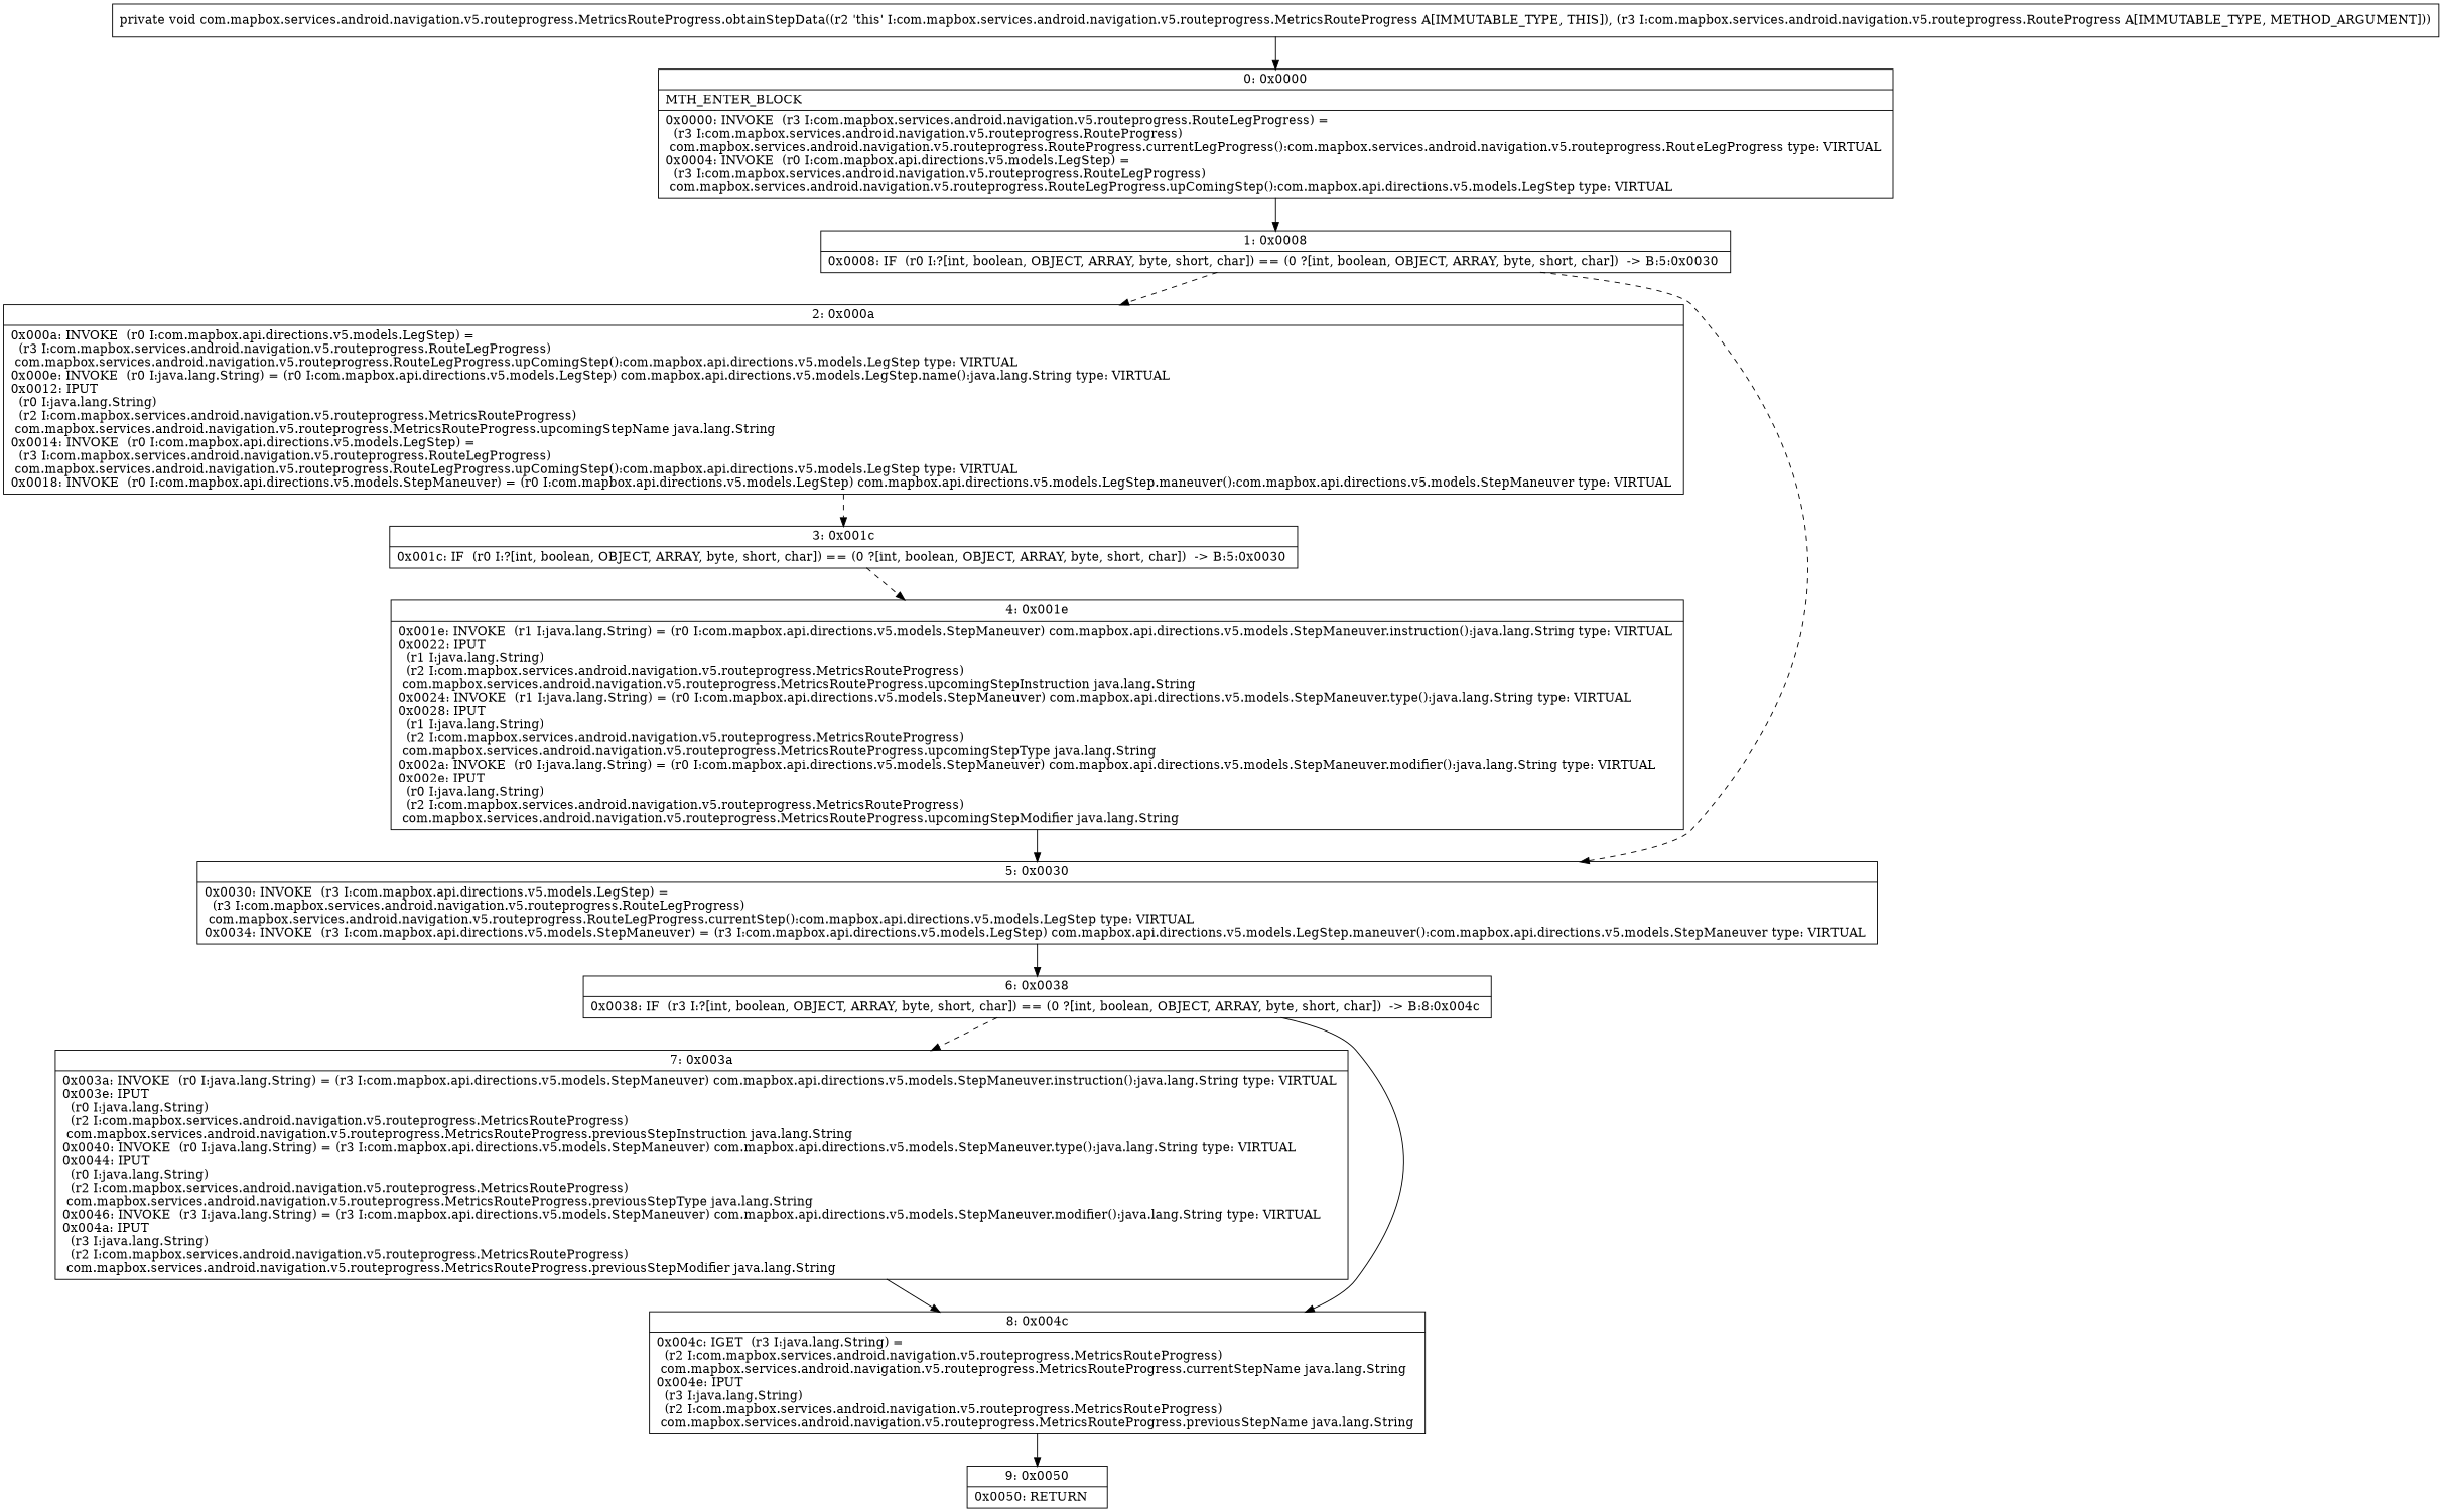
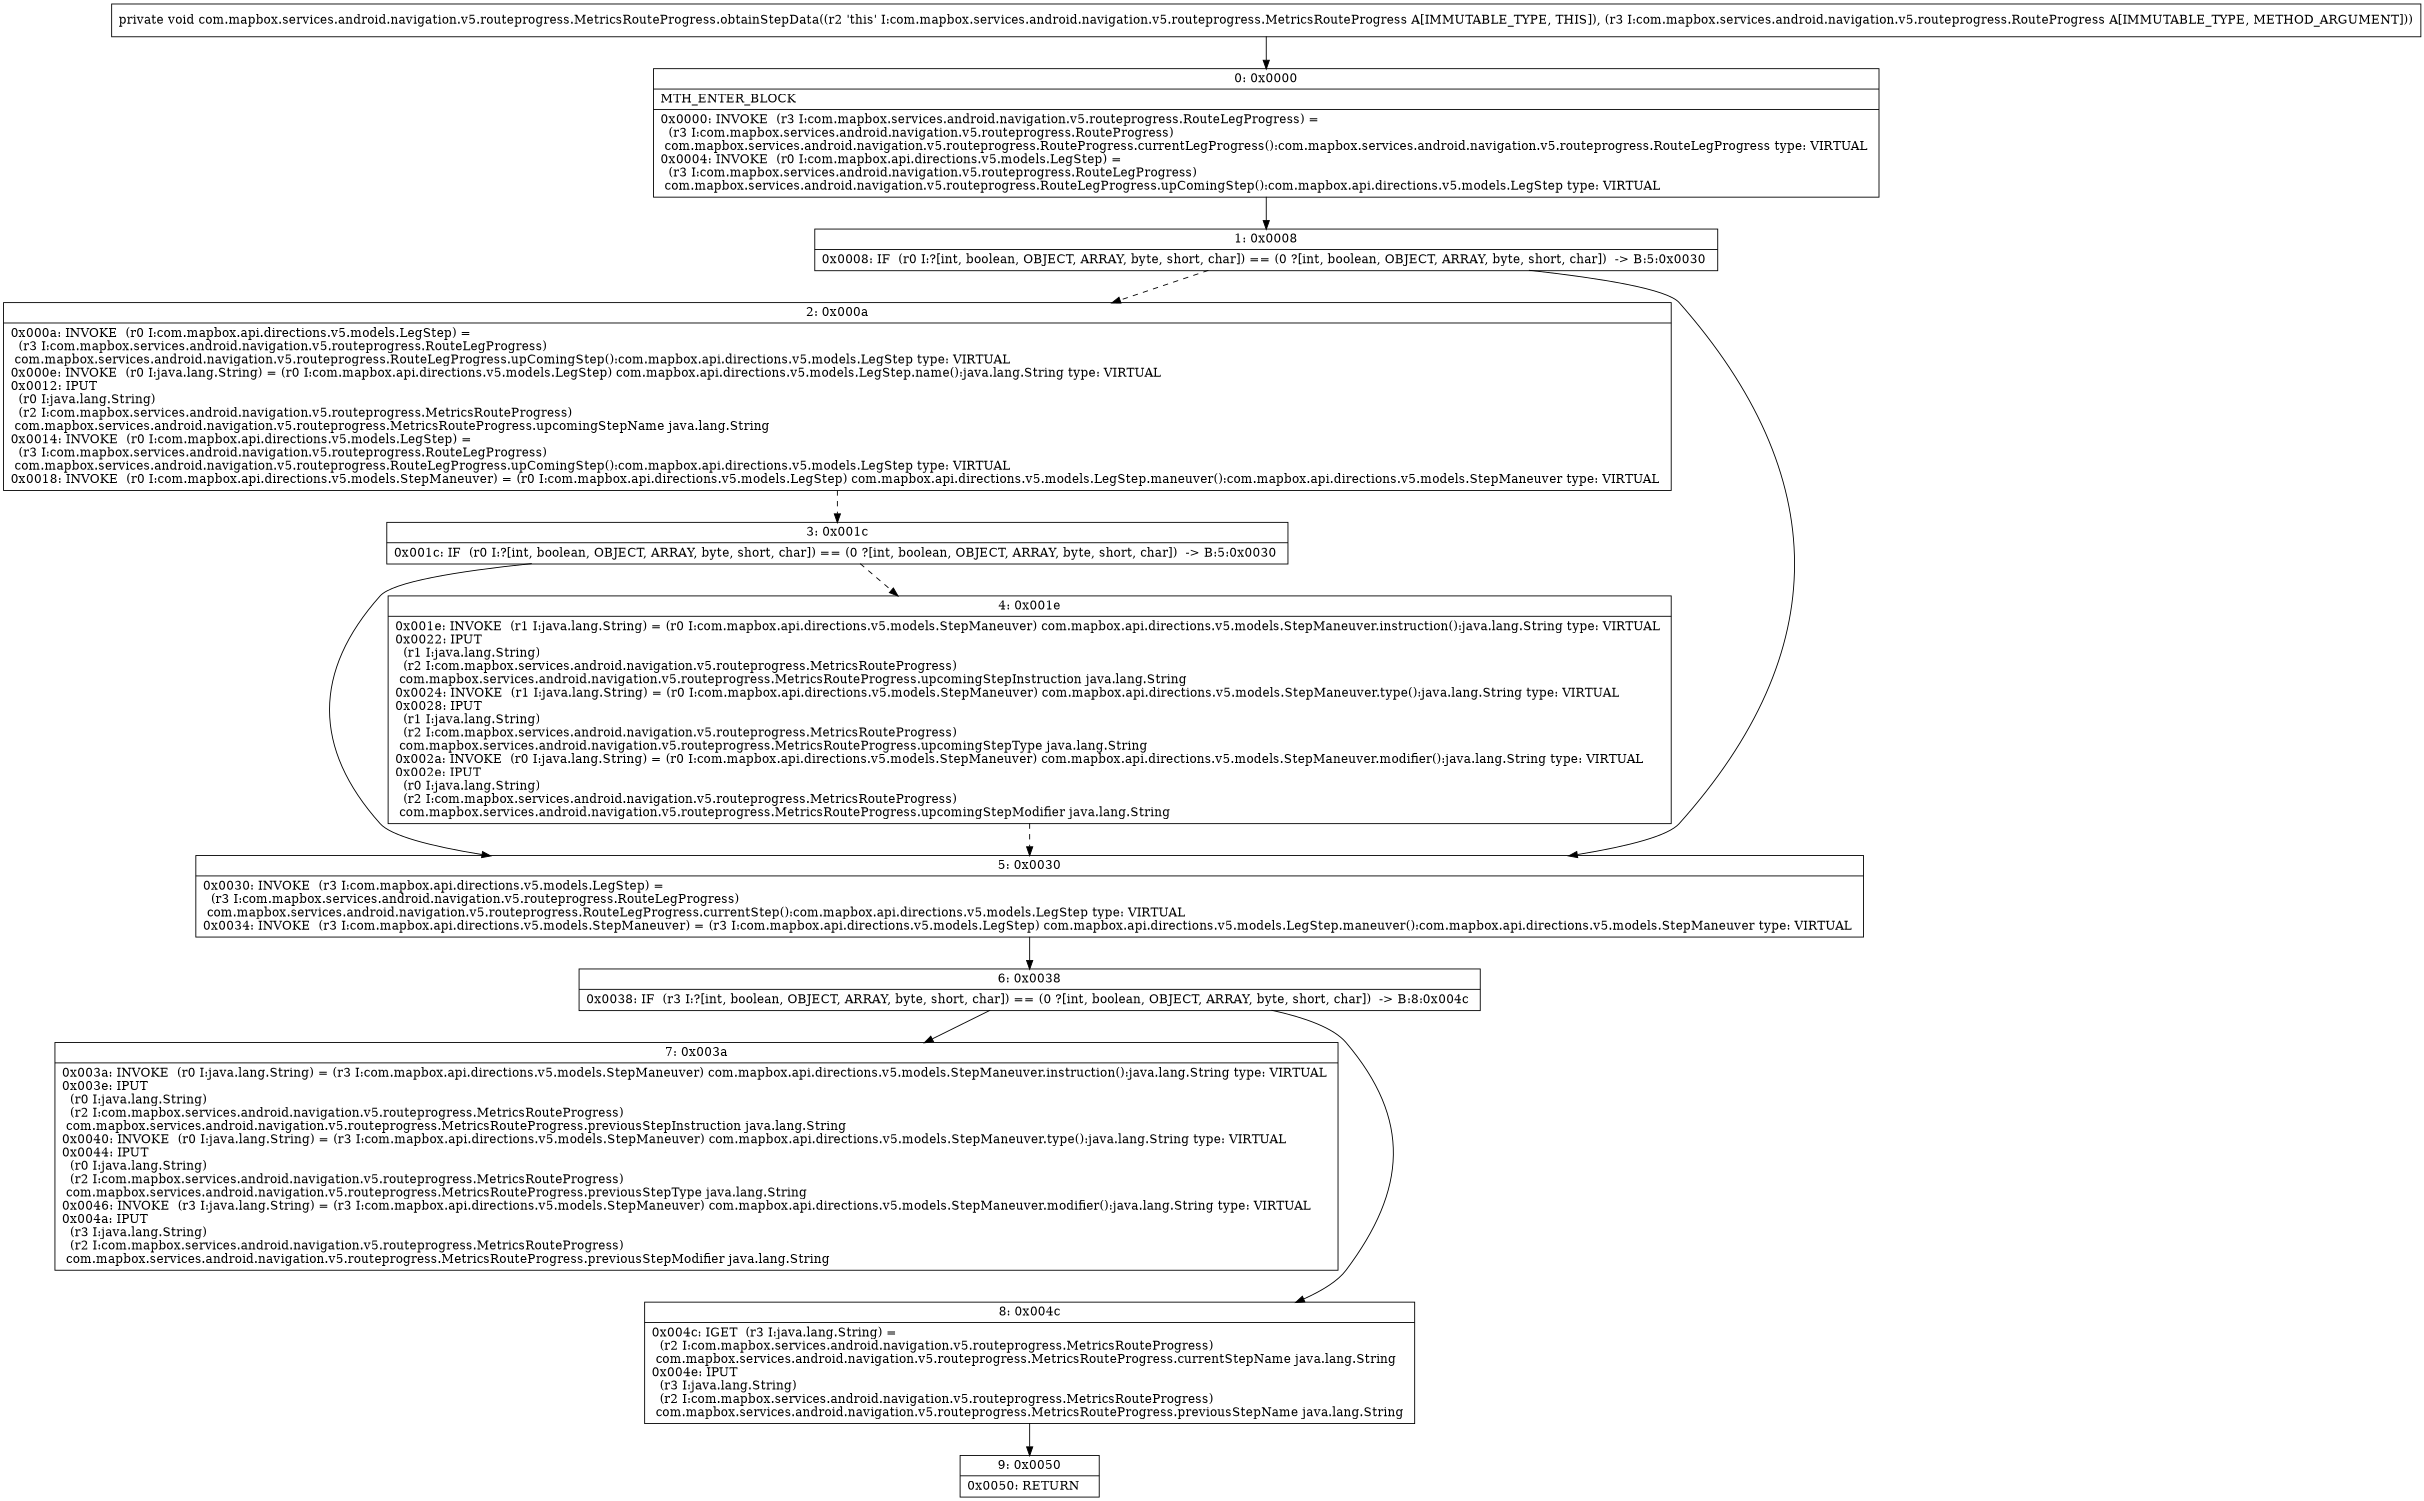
  digraph {
    node [shape=record]
    n1 [label="{0\:\ 0x0000|MTH_ENTER_BLOCK\l|0x0000: INVOKE  (r3 I:com.mapbox.services.android.navigation.v5.routeprogress.RouteLegProgress) = \l  (r3 I:com.mapbox.services.android.navigation.v5.routeprogress.RouteProgress)\l com.mapbox.services.android.navigation.v5.routeprogress.RouteProgress.currentLegProgress():com.mapbox.services.android.navigation.v5.routeprogress.RouteLegProgress type: VIRTUAL \l0x0004: INVOKE  (r0 I:com.mapbox.api.directions.v5.models.LegStep) = \l  (r3 I:com.mapbox.services.android.navigation.v5.routeprogress.RouteLegProgress)\l com.mapbox.services.android.navigation.v5.routeprogress.RouteLegProgress.upComingStep():com.mapbox.api.directions.v5.models.LegStep type: VIRTUAL \l}"]
    n2 [label="{1\:\ 0x0008|0x0008: IF  (r0 I:?[int, boolean, OBJECT, ARRAY, byte, short, char]) == (0 ?[int, boolean, OBJECT, ARRAY, byte, short, char])  \-\> B:5:0x0030 \l}"]
    n3 [label="{2\:\ 0x000a|0x000a: INVOKE  (r0 I:com.mapbox.api.directions.v5.models.LegStep) = \l  (r3 I:com.mapbox.services.android.navigation.v5.routeprogress.RouteLegProgress)\l com.mapbox.services.android.navigation.v5.routeprogress.RouteLegProgress.upComingStep():com.mapbox.api.directions.v5.models.LegStep type: VIRTUAL \l0x000e: INVOKE  (r0 I:java.lang.String) = (r0 I:com.mapbox.api.directions.v5.models.LegStep) com.mapbox.api.directions.v5.models.LegStep.name():java.lang.String type: VIRTUAL \l0x0012: IPUT  \l  (r0 I:java.lang.String)\l  (r2 I:com.mapbox.services.android.navigation.v5.routeprogress.MetricsRouteProgress)\l com.mapbox.services.android.navigation.v5.routeprogress.MetricsRouteProgress.upcomingStepName java.lang.String \l0x0014: INVOKE  (r0 I:com.mapbox.api.directions.v5.models.LegStep) = \l  (r3 I:com.mapbox.services.android.navigation.v5.routeprogress.RouteLegProgress)\l com.mapbox.services.android.navigation.v5.routeprogress.RouteLegProgress.upComingStep():com.mapbox.api.directions.v5.models.LegStep type: VIRTUAL \l0x0018: INVOKE  (r0 I:com.mapbox.api.directions.v5.models.StepManeuver) = (r0 I:com.mapbox.api.directions.v5.models.LegStep) com.mapbox.api.directions.v5.models.LegStep.maneuver():com.mapbox.api.directions.v5.models.StepManeuver type: VIRTUAL \l}"]
    n4 [label="{5\:\ 0x0030|0x0030: INVOKE  (r3 I:com.mapbox.api.directions.v5.models.LegStep) = \l  (r3 I:com.mapbox.services.android.navigation.v5.routeprogress.RouteLegProgress)\l com.mapbox.services.android.navigation.v5.routeprogress.RouteLegProgress.currentStep():com.mapbox.api.directions.v5.models.LegStep type: VIRTUAL \l0x0034: INVOKE  (r3 I:com.mapbox.api.directions.v5.models.StepManeuver) = (r3 I:com.mapbox.api.directions.v5.models.LegStep) com.mapbox.api.directions.v5.models.LegStep.maneuver():com.mapbox.api.directions.v5.models.StepManeuver type: VIRTUAL \l}"]
    n5 [label="{3\:\ 0x001c|0x001c: IF  (r0 I:?[int, boolean, OBJECT, ARRAY, byte, short, char]) == (0 ?[int, boolean, OBJECT, ARRAY, byte, short, char])  \-\> B:5:0x0030 \l}"]
    n6 [label="{6\:\ 0x0038|0x0038: IF  (r3 I:?[int, boolean, OBJECT, ARRAY, byte, short, char]) == (0 ?[int, boolean, OBJECT, ARRAY, byte, short, char])  \-\> B:8:0x004c \l}"]
    n7 [label="{4\:\ 0x001e|0x001e: INVOKE  (r1 I:java.lang.String) = (r0 I:com.mapbox.api.directions.v5.models.StepManeuver) com.mapbox.api.directions.v5.models.StepManeuver.instruction():java.lang.String type: VIRTUAL \l0x0022: IPUT  \l  (r1 I:java.lang.String)\l  (r2 I:com.mapbox.services.android.navigation.v5.routeprogress.MetricsRouteProgress)\l com.mapbox.services.android.navigation.v5.routeprogress.MetricsRouteProgress.upcomingStepInstruction java.lang.String \l0x0024: INVOKE  (r1 I:java.lang.String) = (r0 I:com.mapbox.api.directions.v5.models.StepManeuver) com.mapbox.api.directions.v5.models.StepManeuver.type():java.lang.String type: VIRTUAL \l0x0028: IPUT  \l  (r1 I:java.lang.String)\l  (r2 I:com.mapbox.services.android.navigation.v5.routeprogress.MetricsRouteProgress)\l com.mapbox.services.android.navigation.v5.routeprogress.MetricsRouteProgress.upcomingStepType java.lang.String \l0x002a: INVOKE  (r0 I:java.lang.String) = (r0 I:com.mapbox.api.directions.v5.models.StepManeuver) com.mapbox.api.directions.v5.models.StepManeuver.modifier():java.lang.String type: VIRTUAL \l0x002e: IPUT  \l  (r0 I:java.lang.String)\l  (r2 I:com.mapbox.services.android.navigation.v5.routeprogress.MetricsRouteProgress)\l com.mapbox.services.android.navigation.v5.routeprogress.MetricsRouteProgress.upcomingStepModifier java.lang.String \l}"]
    n8 [label="{7\:\ 0x003a|0x003a: INVOKE  (r0 I:java.lang.String) = (r3 I:com.mapbox.api.directions.v5.models.StepManeuver) com.mapbox.api.directions.v5.models.StepManeuver.instruction():java.lang.String type: VIRTUAL \l0x003e: IPUT  \l  (r0 I:java.lang.String)\l  (r2 I:com.mapbox.services.android.navigation.v5.routeprogress.MetricsRouteProgress)\l com.mapbox.services.android.navigation.v5.routeprogress.MetricsRouteProgress.previousStepInstruction java.lang.String \l0x0040: INVOKE  (r0 I:java.lang.String) = (r3 I:com.mapbox.api.directions.v5.models.StepManeuver) com.mapbox.api.directions.v5.models.StepManeuver.type():java.lang.String type: VIRTUAL \l0x0044: IPUT  \l  (r0 I:java.lang.String)\l  (r2 I:com.mapbox.services.android.navigation.v5.routeprogress.MetricsRouteProgress)\l com.mapbox.services.android.navigation.v5.routeprogress.MetricsRouteProgress.previousStepType java.lang.String \l0x0046: INVOKE  (r3 I:java.lang.String) = (r3 I:com.mapbox.api.directions.v5.models.StepManeuver) com.mapbox.api.directions.v5.models.StepManeuver.modifier():java.lang.String type: VIRTUAL \l0x004a: IPUT  \l  (r3 I:java.lang.String)\l  (r2 I:com.mapbox.services.android.navigation.v5.routeprogress.MetricsRouteProgress)\l com.mapbox.services.android.navigation.v5.routeprogress.MetricsRouteProgress.previousStepModifier java.lang.String \l}"]
    n9 [label="{8\:\ 0x004c|0x004c: IGET  (r3 I:java.lang.String) = \l  (r2 I:com.mapbox.services.android.navigation.v5.routeprogress.MetricsRouteProgress)\l com.mapbox.services.android.navigation.v5.routeprogress.MetricsRouteProgress.currentStepName java.lang.String \l0x004e: IPUT  \l  (r3 I:java.lang.String)\l  (r2 I:com.mapbox.services.android.navigation.v5.routeprogress.MetricsRouteProgress)\l com.mapbox.services.android.navigation.v5.routeprogress.MetricsRouteProgress.previousStepName java.lang.String \l}"]
    n10 [label="{9\:\ 0x0050|0x0050: RETURN   \l}"]
    n11 [label="{private void com.mapbox.services.android.navigation.v5.routeprogress.MetricsRouteProgress.obtainStepData((r2 'this' I:com.mapbox.services.android.navigation.v5.routeprogress.MetricsRouteProgress A[IMMUTABLE_TYPE, THIS]), (r3 I:com.mapbox.services.android.navigation.v5.routeprogress.RouteProgress A[IMMUTABLE_TYPE, METHOD_ARGUMENT])) }"]
    n1 -> n2
    n2 -> n3 [style=dashed]
-   n2 -> n4 [style=dashed]
+   n2 -> n4
    n3 -> n5 [style=dashed]
    n4 -> n6
+   n5 -> n4
    n5 -> n7 [style=dashed]
-   n6 -> n8 [style=dashed]
+   n6 -> n8 [style=solid]
    n6 -> n9
-   n7 -> n4
-   n8 -> n9
+   n7 -> n4 [style=dashed]
    n9 -> n10
    n11 -> n1
  }
